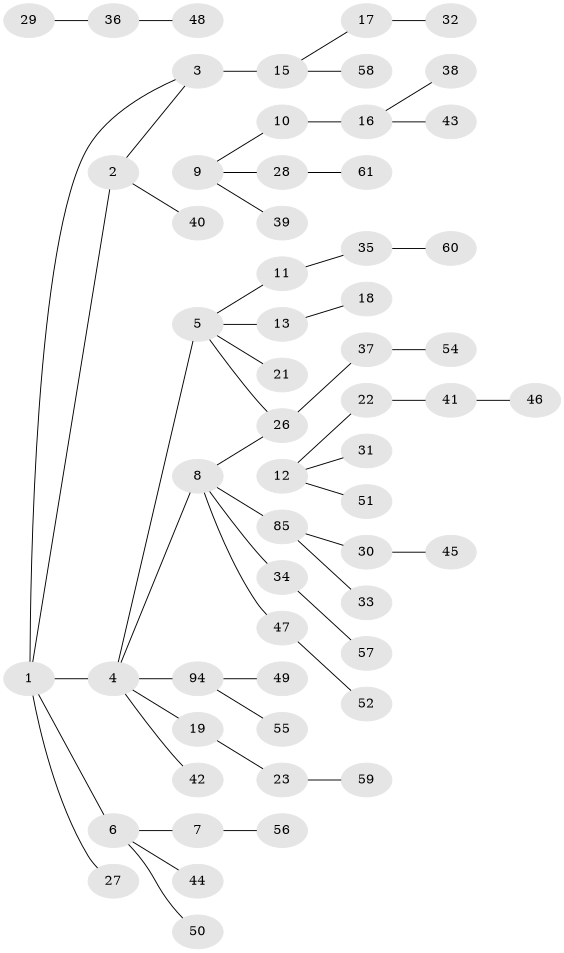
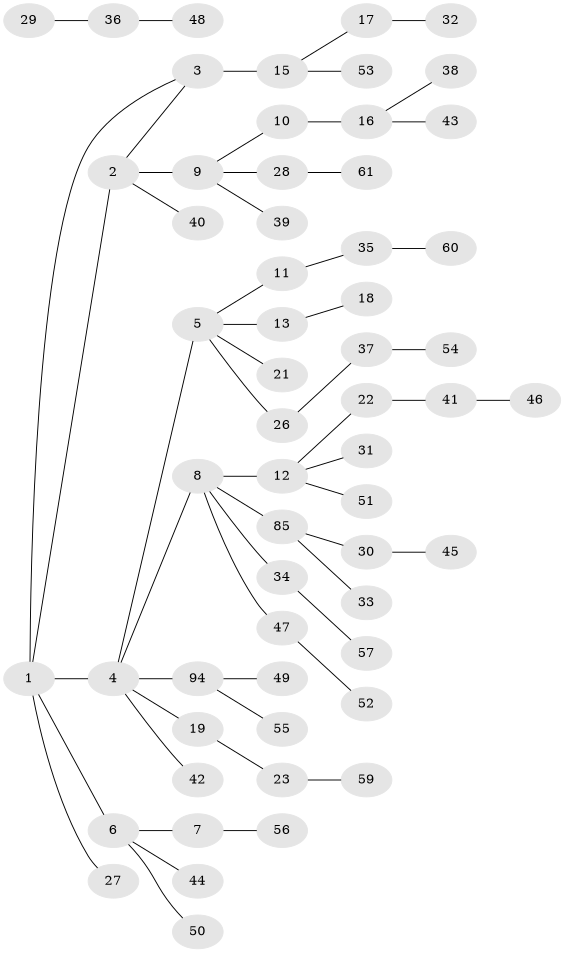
  graph {
    rankdir=LR
    node [color=gray90 style=filled]
    edge [weight=1.0]
    1
    2
    3
    4
    6
    27
    9
    40
    15
    5
    8
    n12 [label=94]
    19
    42
    7
    44
    50
    10
    28
    39
    17
-   53 [label=58]
+   53
    11
    13
    21
    26
    12
    n28 [label=85]
    34
    47
    49
    55
    23
    35
    18
    37
    56
    22
    31
    51
    30
    33
    57
    52
    16
    61
    38
    43
    60
    41
    29
    36
    32
    59
    46
    45
    54
    48
    1 -- 2
    1 -- 3
    1 -- 4
    1 -- 6
    1 -- 27
    2 -- 3
+   2 -- 9 [weight=5.0]
    2 -- 40
    3 -- 15 [weight=4.0]
    4 -- 5
    4 -- 8
    4 -- n12
    4 -- 19
    4 -- 42
    6 -- 7
    6 -- 44
    6 -- 50
    9 -- 10
    9 -- 28
    9 -- 39
    15 -- 17
    15 -- 53
    5 -- 11
    5 -- 13 [weight=3.0]
    5 -- 21
    5 -- 26
-   8 -- 26 [weight=3.0]
+   8 -- 12 [weight=3.0]
    8 -- n28
    8 -- 34
    8 -- 47
    n12 -- 49
    n12 -- 55
    19 -- 23 [weight=2.0]
    7 -- 56
    10 -- 16
    28 -- 61
    17 -- 32 [weight=2.0]
    11 -- 35
    13 -- 18
    26 -- 37
    12 -- 22
    12 -- 31
    12 -- 51
    n28 -- 30
    n28 -- 33
    34 -- 57
    47 -- 52
    23 -- 59
    35 -- 60
    37 -- 54 [weight=2.0]
    22 -- 41
    30 -- 45
    16 -- 38
    16 -- 43 [weight=2.0]
    41 -- 46
    29 -- 36
    36 -- 48 [weight=2.0]
  }
